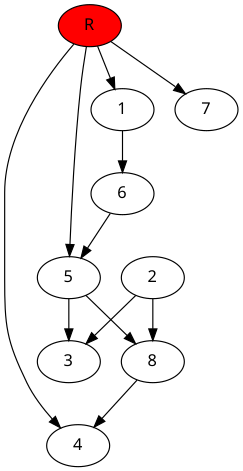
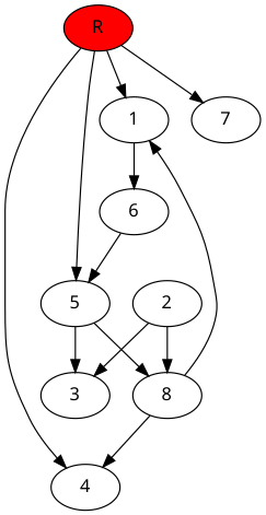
  digraph {
    fontname="Noto Sans"
    node [fontname="Noto Sans"]
    edge [fontname="Noto Sans"]
    1
    6
    5
    2
    3
    8
    4
    R [fillcolor="#ff0000" style=filled]
    7
    1 -> 6
    6 -> 5
    5 -> 3
    5 -> 8
    2 -> 3
    2 -> 8
+   8 -> 1
    8 -> 4
    R -> 1
    R -> 5
    R -> 4
    R -> 7
  }
